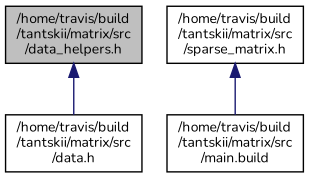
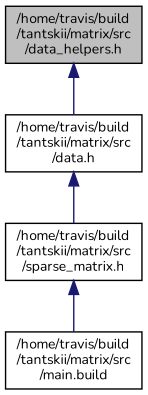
  digraph {
    fontname=Nunito
    node [color=black fillcolor=white fontname=Nunito fontsize=10 shape=record style=filled]
    edge [color=midnightblue dir=back fontname=Nunito fontsize=10 labelfontname=Helvetica labelfontsize=10 style=solid]
    n1 [fillcolor=grey75 fontcolor=black height=0.2 label="/home/travis/build\l/tantskii/matrix/src\l/data_helpers.h" width=0.4]
    n2 [height=0.2 label="/home/travis/build\l/tantskii/matrix/src\l/data.h" width=0.4]
    n3 [height=0.2 label="/home/travis/build\l/tantskii/matrix/src\l/sparse_matrix.h" width=0.4]
    n4 [height=0.2 label="/home/travis/build\l/tantskii/matrix/src\l/main.build" width=0.4]
    n1 -> n2
+   n2 -> n3
    n3 -> n4
  }
